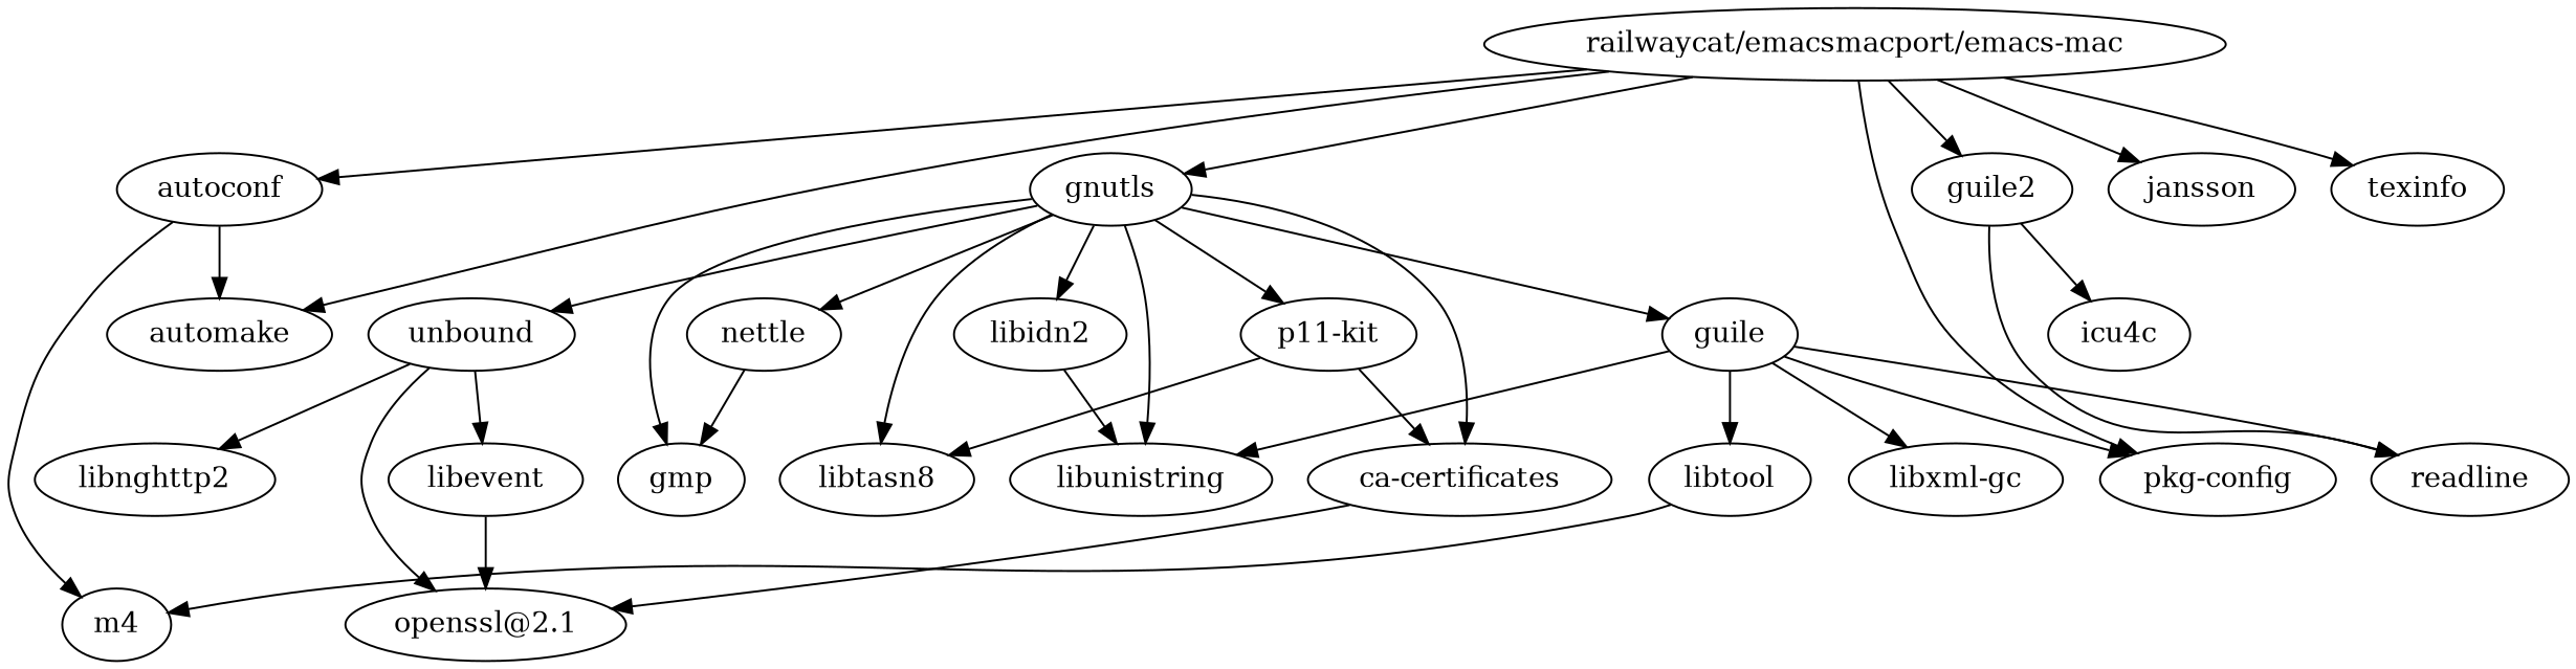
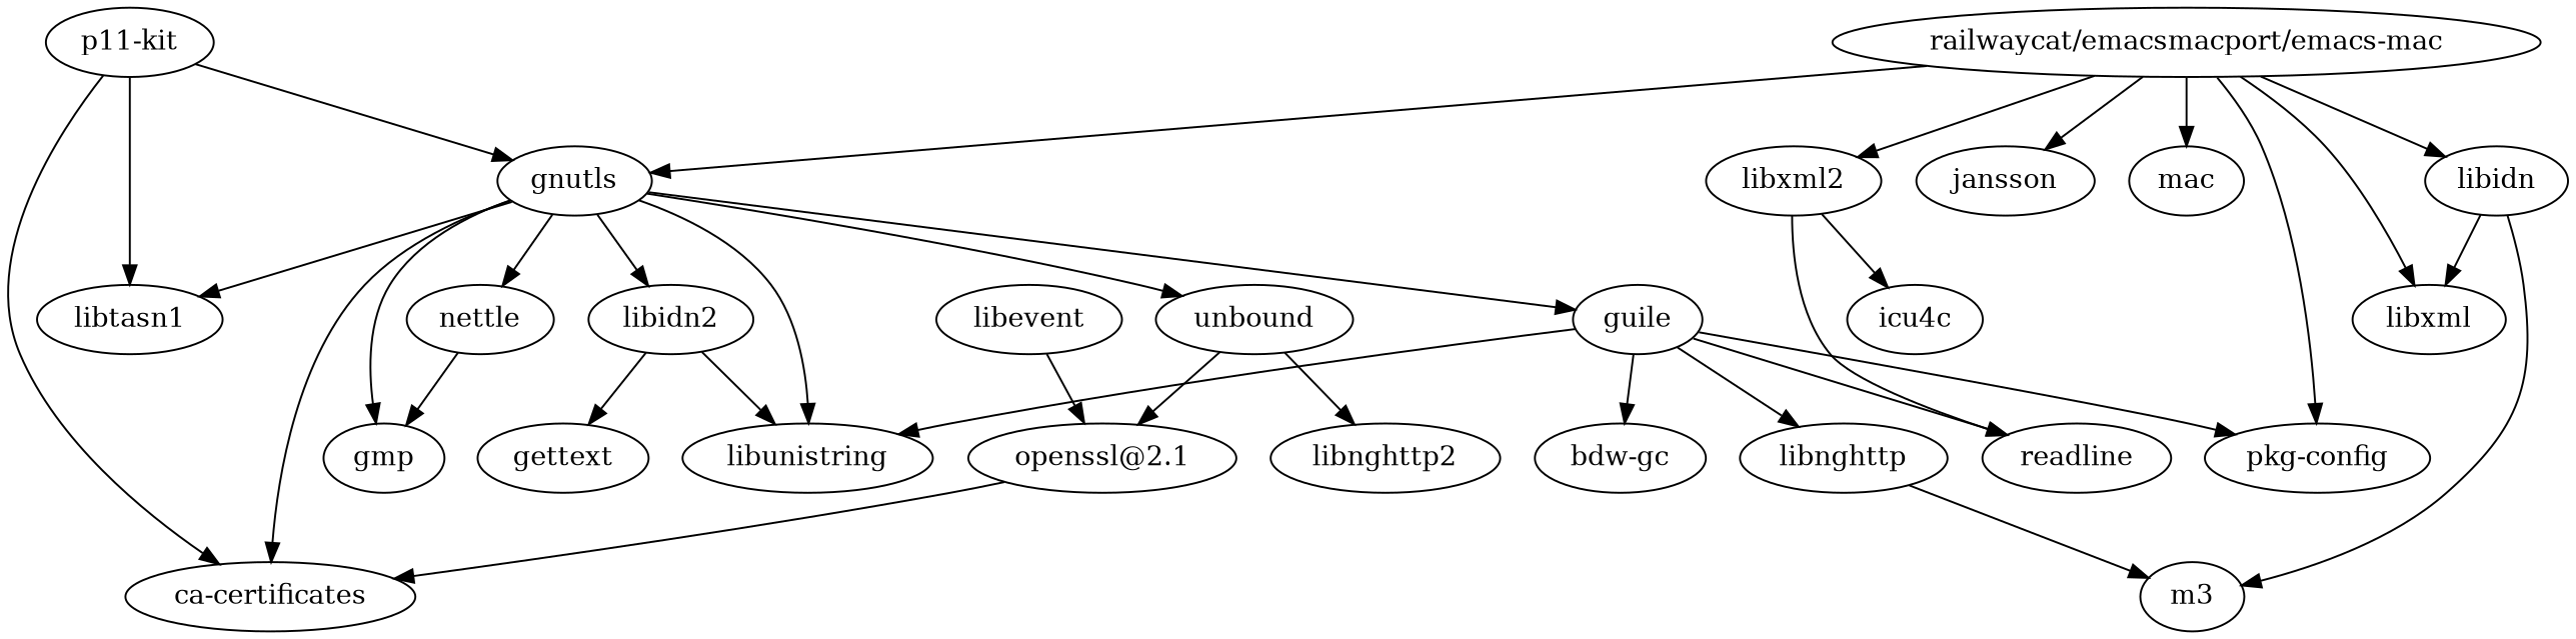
  digraph {
-   autoconf
-   m4
-   automake
+   autoconf [label=libidn]
+   m4 [label=m3]
+   automake [label=libxml]
    gnutls
    "ca-certificates"
    gmp
    guile
    libidn2
-   libtasn1 [label=libtasn8]
+   libtasn1
    libunistring
    nettle
    "p11-kit"
    unbound
-   "bdw-gc" [label="libxml-gc"]
-   libtool
+   "bdw-gc"
+   libtool [label=libnghttp]
    "pkg-config"
    readline
+   gettext
    libevent
    n20 [label="openssl@2.1"]
    libnghttp2
-   libxml2 [label=guile2]
+   libxml2
    icu4c
    "railwaycat/emacsmacport/emacs-mac"
    jansson
-   texinfo
+   texinfo [label=mac]
    autoconf -> m4
    autoconf -> automake
    gnutls -> "ca-certificates"
    gnutls -> gmp
    gnutls -> guile
    gnutls -> libidn2
    gnutls -> libtasn1
    gnutls -> libunistring
    gnutls -> nettle
-   gnutls -> "p11-kit"
+   "p11-kit" -> gnutls
    gnutls -> unbound
    guile -> libunistring
    guile -> "bdw-gc"
    guile -> libtool
    guile -> "pkg-config"
    guile -> readline
    libidn2 -> libunistring
+   libidn2 -> gettext
    nettle -> gmp
    "p11-kit" -> "ca-certificates"
    "p11-kit" -> libtasn1
-   unbound -> libevent
    unbound -> n20
    unbound -> libnghttp2
    libtool -> m4
    libevent -> n20
-   "ca-certificates" -> n20
+   n20 -> "ca-certificates"
    libxml2 -> readline
    libxml2 -> icu4c
    "railwaycat/emacsmacport/emacs-mac" -> autoconf
    "railwaycat/emacsmacport/emacs-mac" -> automake
    "railwaycat/emacsmacport/emacs-mac" -> gnutls
    "railwaycat/emacsmacport/emacs-mac" -> "pkg-config"
    "railwaycat/emacsmacport/emacs-mac" -> libxml2
    "railwaycat/emacsmacport/emacs-mac" -> jansson
    "railwaycat/emacsmacport/emacs-mac" -> texinfo
  }
